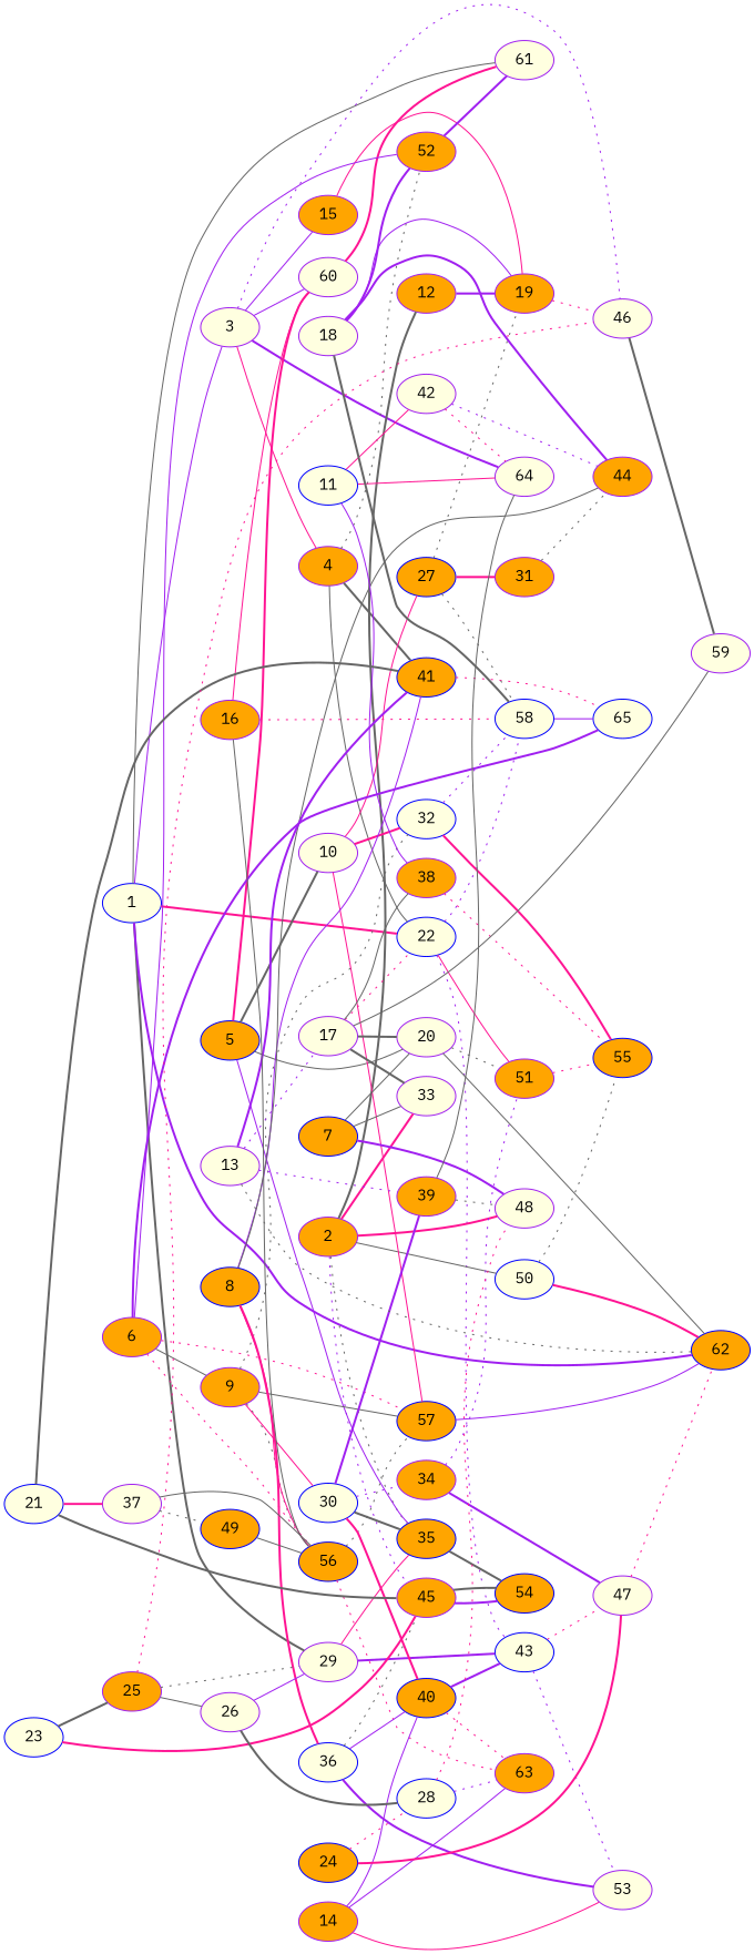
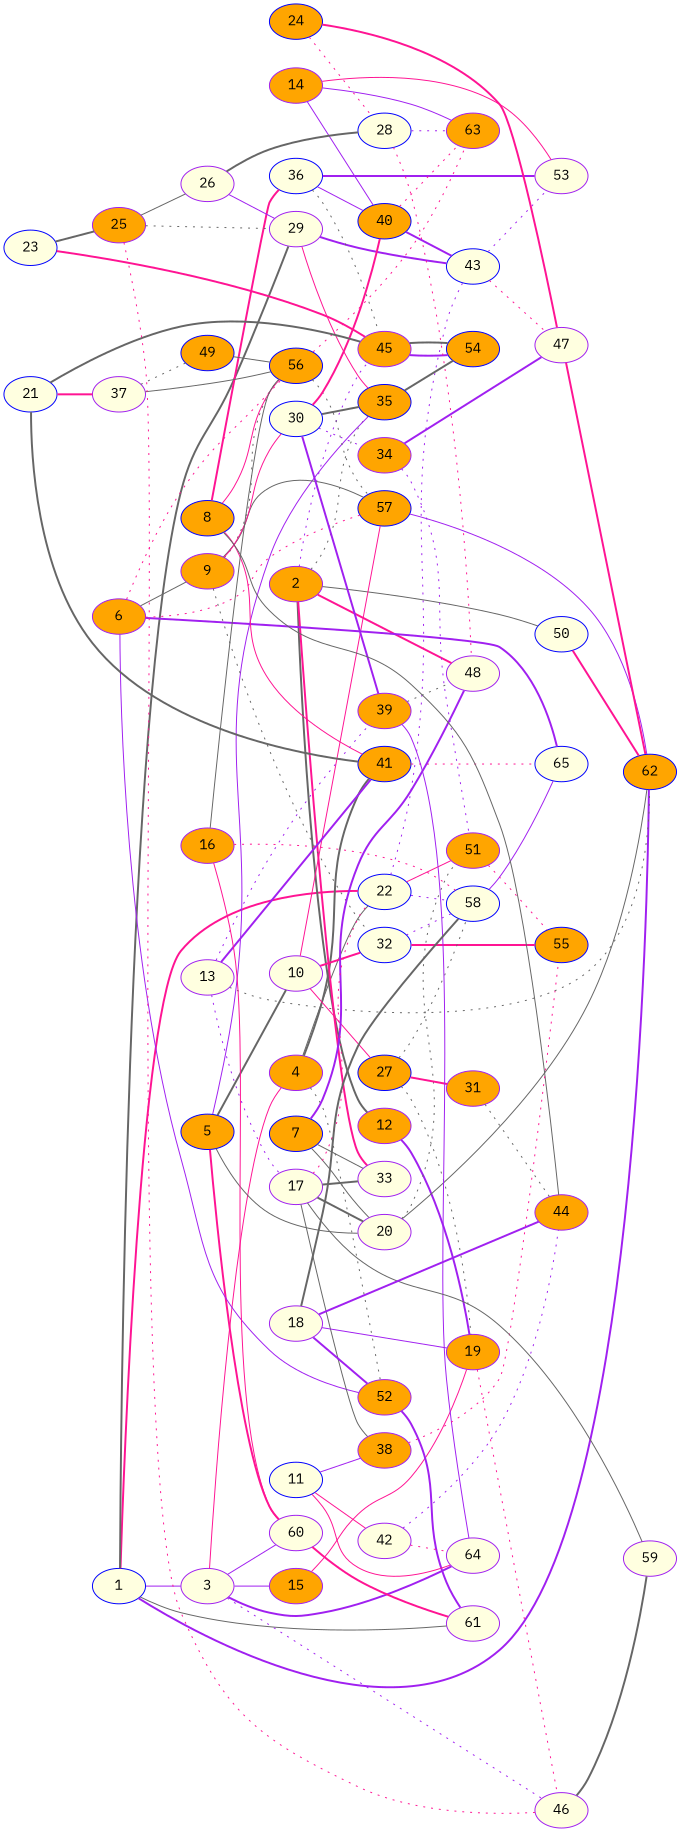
  graph {
    fontname="IBM Plex Mono"
    rankdir=LR
    node [color=purple fillcolor=orange fontname="IBM Plex Mono" style=filled]
    edge [color=gray40 fontname="IBM Plex Mono" style=bold]
    1 [color=blue fillcolor=lightyellow]
    3 [fillcolor=lightyellow]
    22 [color=blue fillcolor=lightyellow]
    29 [fillcolor=lightyellow]
    61 [fillcolor=lightyellow]
    62 [color=blue]
    4
    15
    46 [fillcolor=lightyellow]
    60 [fillcolor=lightyellow]
    64 [fillcolor=lightyellow]
    58 [color=blue fillcolor=lightyellow]
    51
    43 [color=blue fillcolor=lightyellow]
    35 [color=blue]
    2
    12
    33 [fillcolor=lightyellow]
    45
    48 [fillcolor=lightyellow]
    50 [color=blue fillcolor=lightyellow]
    19
    54 [color=blue]
    55 [color=blue]
    41 [color=blue]
    52
    59 [fillcolor=lightyellow]
    65 [color=blue fillcolor=lightyellow]
    5 [color=blue]
    10 [fillcolor=lightyellow]
    20 [fillcolor=lightyellow]
    57 [color=blue]
    32 [color=blue fillcolor=lightyellow]
    27 [color=blue]
    6
    9
    56 [color=blue]
    30 [color=blue fillcolor=lightyellow]
    63
    7 [color=blue]
    8 [color=blue]
    36 [color=blue fillcolor=lightyellow]
    44
    40 [color=blue]
    53 [fillcolor=lightyellow]
    39
    34
    31
    11 [color=blue fillcolor=lightyellow]
    38
    42 [fillcolor=lightyellow]
    13 [fillcolor=lightyellow]
    17 [fillcolor=lightyellow]
    14
    16
    18 [fillcolor=lightyellow]
    21 [color=blue fillcolor=lightyellow]
    37 [fillcolor=lightyellow]
    49 [color=blue]
    47 [fillcolor=lightyellow]
    23 [color=blue fillcolor=lightyellow]
    25
    26 [fillcolor=lightyellow]
    24 [color=blue]
    28 [color=blue fillcolor=lightyellow]
    1 -- 3 [color=purple style=solid]
    1 -- 22 [color=deeppink]
    1 -- 29
    1 -- 61 [style=solid]
    1 -- 62 [color=purple]
    3 -- 4 [color=deeppink style=solid]
    3 -- 15 [color=purple style=solid]
    3 -- 46 [color=purple style=dotted]
    3 -- 60 [color=purple style=solid]
    3 -- 64 [color=purple]
    22 -- 58 [color=purple style=dotted]
    22 -- 51 [color=deeppink style=solid]
    22 -- 43 [color=purple style=dotted]
    29 -- 43 [color=purple]
    29 -- 35 [color=deeppink style=solid]
    4 -- 22 [style=solid]
    4 -- 41
    4 -- 52 [style=dotted]
    15 -- 19 [color=deeppink style=solid]
    46 -- 59
    60 -- 61 [color=deeppink]
    58 -- 65 [color=purple style=solid]
    51 -- 55 [color=deeppink style=dotted]
    43 -- 53 [color=purple style=dotted]
    43 -- 47 [color=deeppink style=dotted]
    35 -- 54
    2 -- 35 [style=dotted]
    2 -- 12
    2 -- 33 [color=deeppink]
    2 -- 45 [color=purple style=dotted]
    2 -- 48 [color=deeppink]
    2 -- 50 [style=solid]
    12 -- 19 [color=purple]
    45 -- 54 [color=purple]
    45 -- 54
    50 -- 62 [color=deeppink]
-   50 -- 55 [style=dotted]
    19 -- 46 [color=deeppink style=dotted]
    41 -- 65 [color=deeppink style=dotted]
    52 -- 61 [color=purple]
    5 -- 60 [color=deeppink]
    5 -- 35 [color=purple style=solid]
    5 -- 10
    5 -- 20 [style=solid]
    10 -- 57 [color=deeppink style=solid]
    10 -- 32 [color=deeppink]
    10 -- 27 [color=deeppink style=solid]
    20 -- 62 [style=solid]
    20 -- 51 [style=dotted]
    57 -- 62 [color=purple style=solid]
    32 -- 58 [color=purple style=dotted]
    32 -- 55 [color=deeppink]
    27 -- 58 [style=dotted]
    27 -- 19 [style=dotted]
    27 -- 31 [color=deeppink]
    6 -- 52 [color=purple style=solid]
    6 -- 65 [color=purple]
    6 -- 57 [color=deeppink style=dotted]
    6 -- 9 [style=solid]
    6 -- 56 [color=deeppink style=dotted]
    9 -- 57 [style=solid]
    9 -- 32 [style=dotted]
    9 -- 56 [style=dotted]
    9 -- 30 [color=deeppink style=solid]
    56 -- 57 [style=dotted]
    56 -- 63 [color=deeppink style=dotted]
    30 -- 35
    30 -- 40 [color=deeppink]
    30 -- 39 [color=purple]
    30 -- 34 [color=purple style=dotted]
    7 -- 33 [style=solid]
    7 -- 48 [color=purple]
    7 -- 20 [style=solid]
-   8 -- 41 [color=purple style=solid]
+   8 -- 41 [color=deeppink style=solid]
    8 -- 56 [color=deeppink style=solid]
    8 -- 36 [color=deeppink]
    8 -- 44 [style=solid]
    36 -- 45 [style=dotted]
    36 -- 40 [color=purple style=solid]
    36 -- 53 [color=purple]
    40 -- 43 [color=purple]
    40 -- 63 [color=deeppink style=dotted]
-   39 -- 64 [style=solid]
+   39 -- 64 [color=purple style=solid]
    39 -- 48 [style=dotted]
    34 -- 51 [color=purple style=dotted]
    34 -- 47 [color=purple]
    31 -- 44 [style=dotted]
    11 -- 64 [color=deeppink style=solid]
    11 -- 38 [color=purple style=solid]
    11 -- 42 [color=deeppink style=solid]
    38 -- 55 [color=deeppink style=dotted]
    42 -- 64 [color=deeppink style=dotted]
    42 -- 44 [color=purple style=dotted]
    13 -- 62 [style=dotted]
    13 -- 41 [color=purple]
    13 -- 39 [color=purple style=dotted]
    13 -- 17 [color=purple style=dotted]
    17 -- 22 [color=deeppink style=dotted]
    17 -- 33
    17 -- 59 [style=solid]
    17 -- 20
    17 -- 38 [style=solid]
    14 -- 63 [color=purple style=solid]
    14 -- 40 [color=purple style=solid]
    14 -- 53 [color=deeppink style=solid]
    16 -- 60 [color=deeppink style=solid]
    16 -- 58 [color=deeppink style=dotted]
    16 -- 56 [style=solid]
    18 -- 58
    18 -- 19 [color=purple style=solid]
    18 -- 52 [color=purple]
    18 -- 44 [color=purple]
    21 -- 45
    21 -- 41
    21 -- 37 [color=deeppink]
    37 -- 56 [style=solid]
    37 -- 49 [style=dotted]
    49 -- 56 [style=solid]
-   47 -- 62 [color=deeppink style=dotted]
+   47 -- 62 [color=deeppink]
    23 -- 45 [color=deeppink]
    23 -- 25
    25 -- 29 [style=dotted]
    25 -- 46 [color=deeppink style=dotted]
    25 -- 26 [style=solid]
    26 -- 29 [color=purple style=solid]
    26 -- 28
    24 -- 47 [color=deeppink]
    24 -- 28 [color=deeppink style=dotted]
    28 -- 48 [color=deeppink style=dotted]
    28 -- 63 [color=purple style=dotted]
  }
